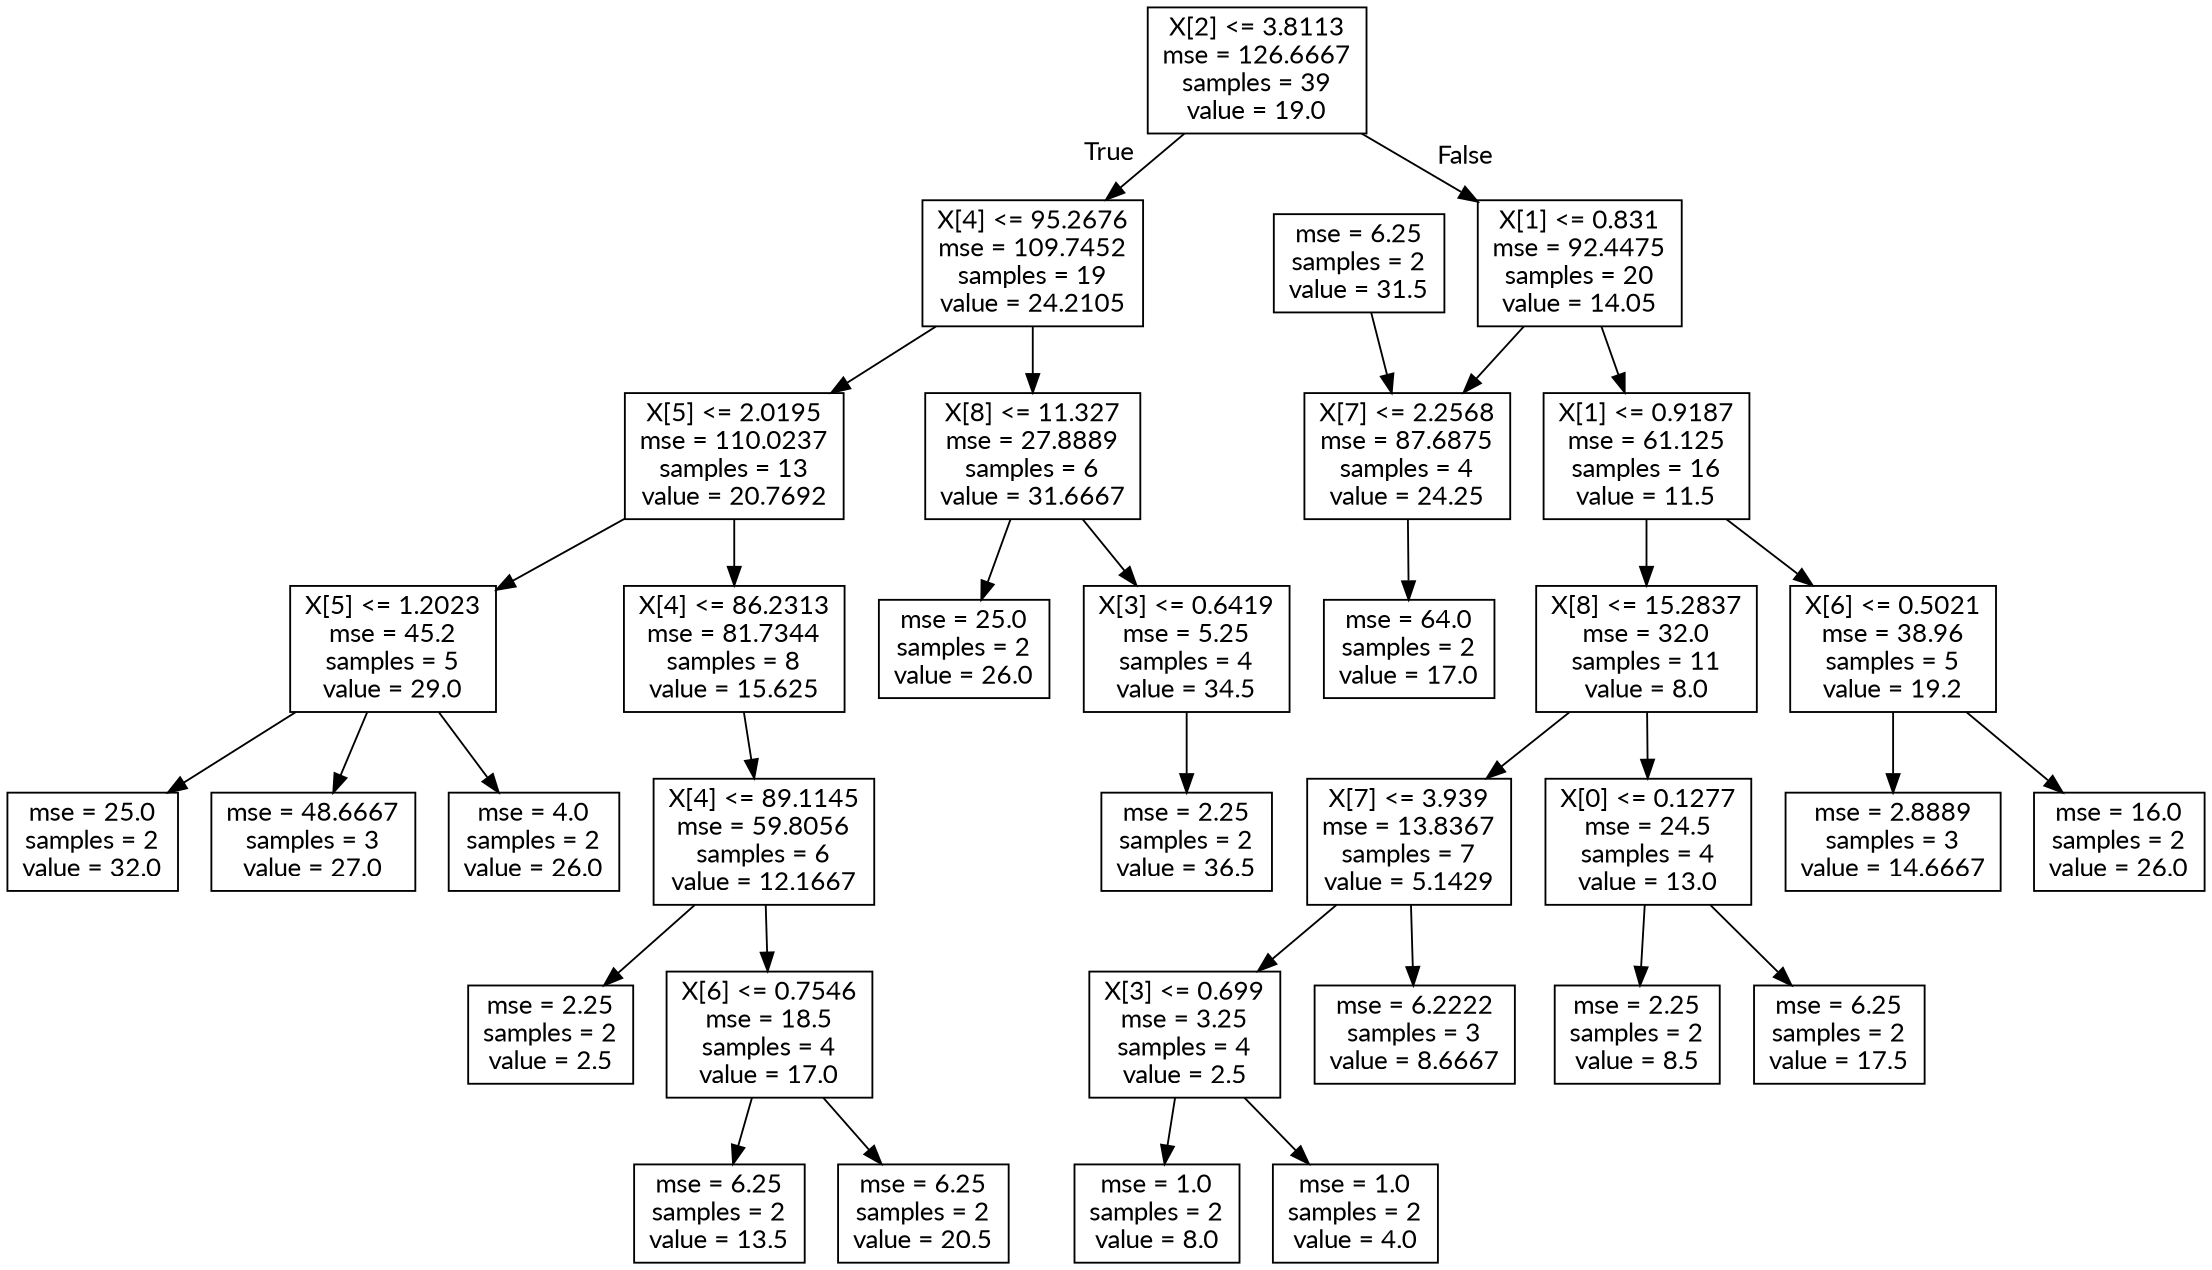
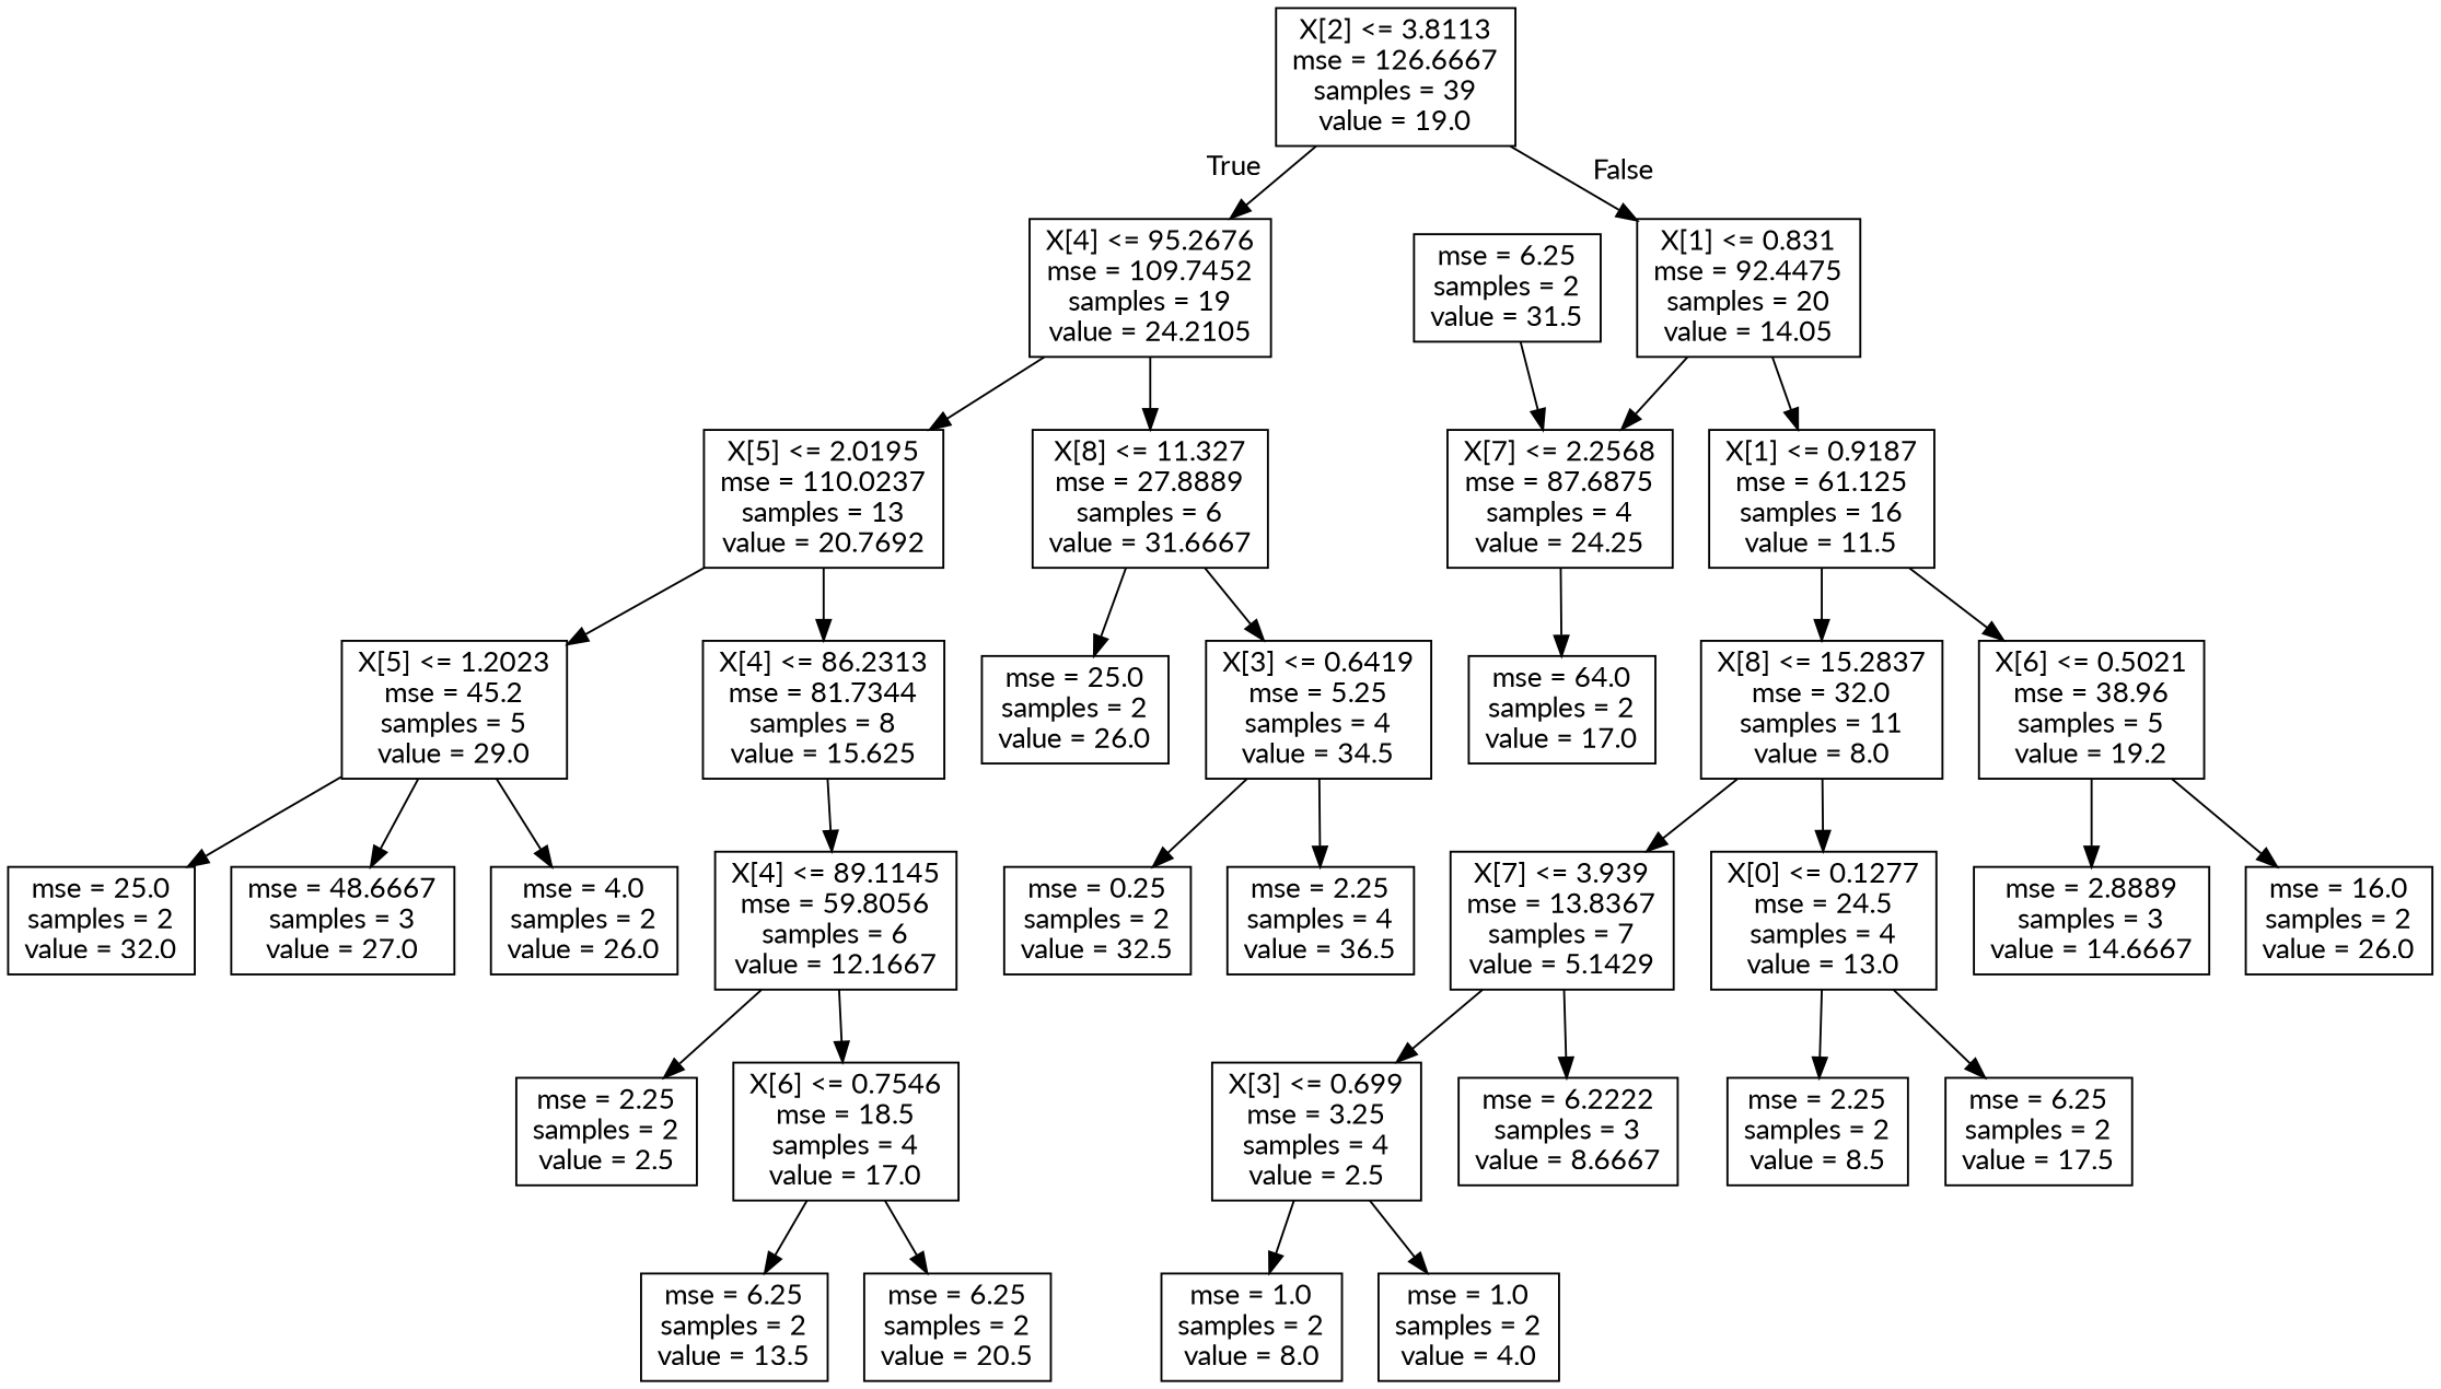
  digraph {
    fontname=Lato
    node [fontname=Lato shape=box]
    edge [fontname=Lato]
    n1 [label="X[2] <= 3.8113\nmse = 126.6667\nsamples = 39\nvalue = 19.0"]
    n2 [label="X[4] <= 95.2676\nmse = 109.7452\nsamples = 19\nvalue = 24.2105"]
    n3 [label="X[1] <= 0.831\nmse = 92.4475\nsamples = 20\nvalue = 14.05"]
    n4 [label="X[5] <= 2.0195\nmse = 110.0237\nsamples = 13\nvalue = 20.7692"]
    n5 [label="X[8] <= 11.327\nmse = 27.8889\nsamples = 6\nvalue = 31.6667"]
    n6 [label="X[7] <= 2.2568\nmse = 87.6875\nsamples = 4\nvalue = 24.25"]
    n7 [label="X[1] <= 0.9187\nmse = 61.125\nsamples = 16\nvalue = 11.5"]
    n8 [label="X[5] <= 1.2023\nmse = 45.2\nsamples = 5\nvalue = 29.0"]
    n9 [label="X[4] <= 86.2313\nmse = 81.7344\nsamples = 8\nvalue = 15.625"]
    n10 [label="mse = 25.0\nsamples = 2\nvalue = 26.0"]
    n11 [label="X[3] <= 0.6419\nmse = 5.25\nsamples = 4\nvalue = 34.5"]
    n12 [label="mse = 25.0\nsamples = 2\nvalue = 32.0"]
    n13 [label="mse = 48.6667\nsamples = 3\nvalue = 27.0"]
    n14 [label="mse = 4.0\nsamples = 2\nvalue = 26.0"]
    n15 [label="X[4] <= 89.1145\nmse = 59.8056\nsamples = 6\nvalue = 12.1667"]
    n16 [label="mse = 2.25\nsamples = 2\nvalue = 2.5"]
    n17 [label="X[6] <= 0.7546\nmse = 18.5\nsamples = 4\nvalue = 17.0"]
    n18 [label="mse = 6.25\nsamples = 2\nvalue = 13.5"]
    n19 [label="mse = 6.25\nsamples = 2\nvalue = 20.5"]
-   n21 [label="mse = 2.25\nsamples = 2\nvalue = 36.5"]
+   n20 [label="mse = 0.25\nsamples = 2\nvalue = 32.5"]
+   n21 [label="mse = 2.25\nsamples = 4\nvalue = 36.5"]
    n22 [label="mse = 64.0\nsamples = 2\nvalue = 17.0"]
    n23 [label="X[8] <= 15.2837\nmse = 32.0\nsamples = 11\nvalue = 8.0"]
    n24 [label="X[6] <= 0.5021\nmse = 38.96\nsamples = 5\nvalue = 19.2"]
    n25 [label="mse = 6.25\nsamples = 2\nvalue = 31.5"]
    n26 [label="X[7] <= 3.939\nmse = 13.8367\nsamples = 7\nvalue = 5.1429"]
    n27 [label="X[0] <= 0.1277\nmse = 24.5\nsamples = 4\nvalue = 13.0"]
    n28 [label="mse = 2.8889\nsamples = 3\nvalue = 14.6667"]
    n29 [label="mse = 16.0\nsamples = 2\nvalue = 26.0"]
    n30 [label="X[3] <= 0.699\nmse = 3.25\nsamples = 4\nvalue = 2.5"]
    n31 [label="mse = 6.2222\nsamples = 3\nvalue = 8.6667"]
    n32 [label="mse = 2.25\nsamples = 2\nvalue = 8.5"]
    n33 [label="mse = 6.25\nsamples = 2\nvalue = 17.5"]
    n34 [label="mse = 1.0\nsamples = 2\nvalue = 8.0"]
    n35 [label="mse = 1.0\nsamples = 2\nvalue = 4.0"]
    n1 -> n2 [headlabel=True labelangle=45 labeldistance=2.5]
    n1 -> n3 [headlabel=False labelangle=-45 labeldistance=2.5]
    n2 -> n4
    n2 -> n5
    n3 -> n6
    n3 -> n7
    n4 -> n8
    n4 -> n9
    n5 -> n10
    n5 -> n11
    n6 -> n22
    n7 -> n23
    n7 -> n24
    n8 -> n12
    n8 -> n13
    n8 -> n14
    n9 -> n15
+   n11 -> n20
    n11 -> n21
    n15 -> n16
    n15 -> n17
    n17 -> n18
    n17 -> n19
    n23 -> n26
    n23 -> n27
    n24 -> n28
    n24 -> n29
    n25 -> n6
    n26 -> n30
    n26 -> n31
    n27 -> n32
    n27 -> n33
    n30 -> n34
    n30 -> n35
  }
